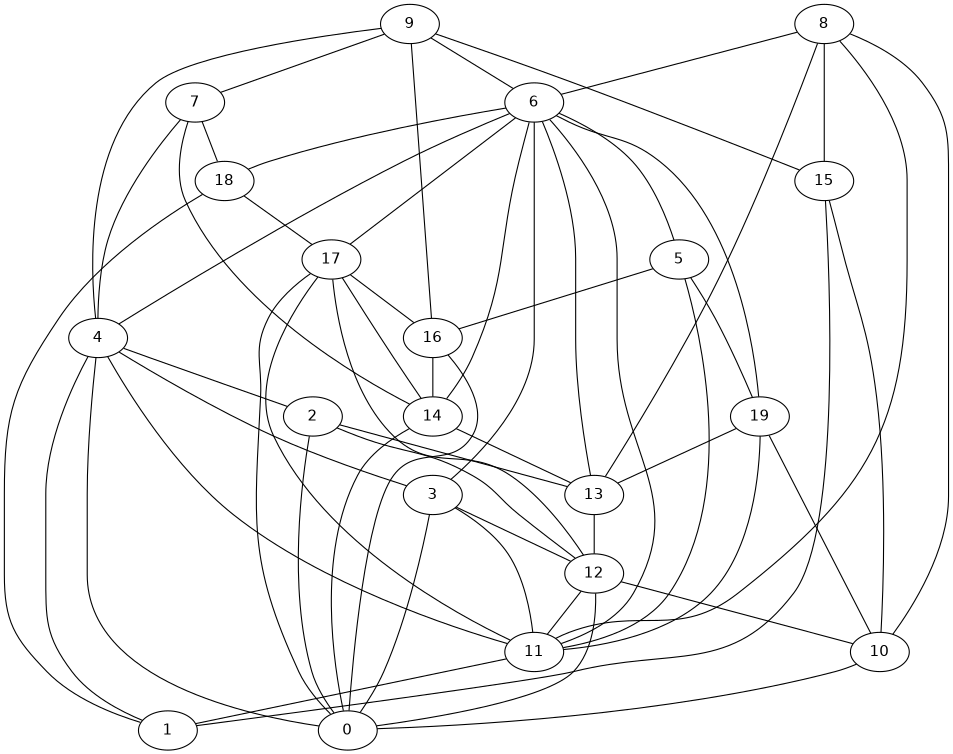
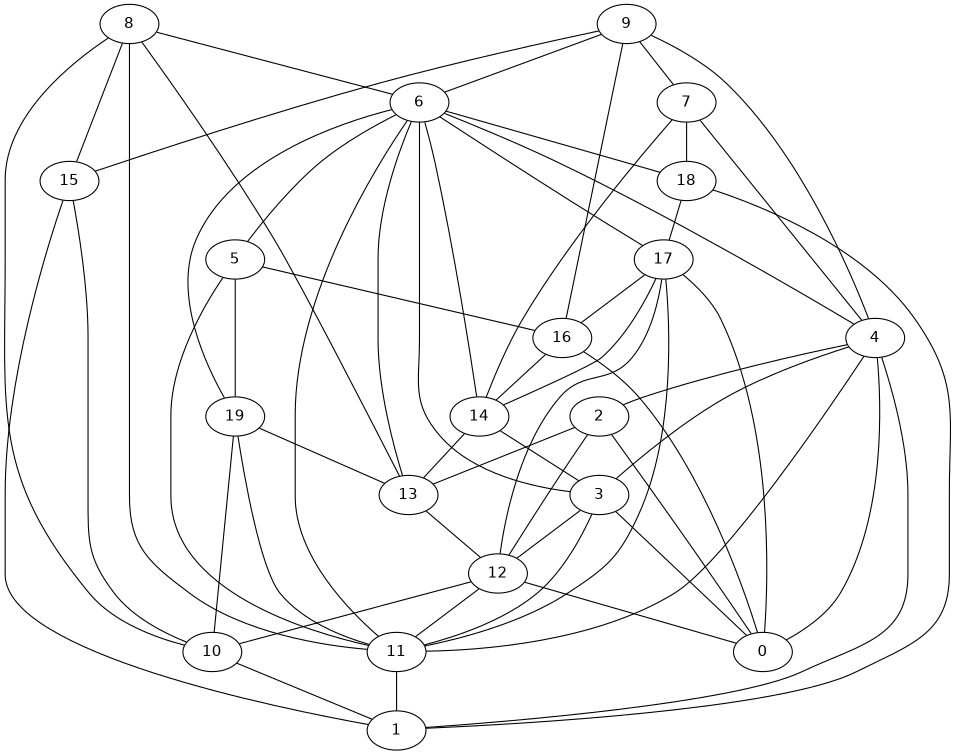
  digraph {
    fontname="DejaVu Sans"
    node [fontname="DejaVu Sans"]
    edge [color=black dir=none fontname="DejaVu Sans"]
    2
    12
    0
    13
    17
    10
    11
    14
    1
    5
    16
    19
    3
    8
    15
    6
    4
    18
    7
    9
    subgraph sub_1 {
      2
      12
      0
      13
      17
      10
      11
      14
      1
      5
      16
      19
      3
      8
      15
      6
      4
      18
      7
      9
    }
    2 -> 12
    2 -> 0
    2 -> 13
    12 -> 0
    12 -> 10
    12 -> 11
    13 -> 12
    17 -> 12
    17 -> 0
    17 -> 11
    17 -> 14
    17 -> 16
-   10 -> 0
+   10 -> 1
    11 -> 1
-   14 -> 0
+   14 -> 3
    14 -> 13
    5 -> 11
    5 -> 16
    5 -> 19
    16 -> 0
    16 -> 14
    19 -> 13
    19 -> 10
    19 -> 11
    3 -> 12
    3 -> 0
    3 -> 11
    8 -> 13
    8 -> 10
    8 -> 11
    8 -> 15
    8 -> 6
    15 -> 10
    15 -> 1
    6 -> 13
    6 -> 17
    6 -> 11
    6 -> 14
    6 -> 5
    6 -> 19
    6 -> 3
    6 -> 4
    6 -> 18
    4 -> 2
    4 -> 0
    4 -> 11
    4 -> 1
    4 -> 3
    18 -> 17
    18 -> 1
    7 -> 14
    7 -> 4
    7 -> 18
    9 -> 16
    9 -> 15
    9 -> 6
    9 -> 4
    9 -> 7
  }
